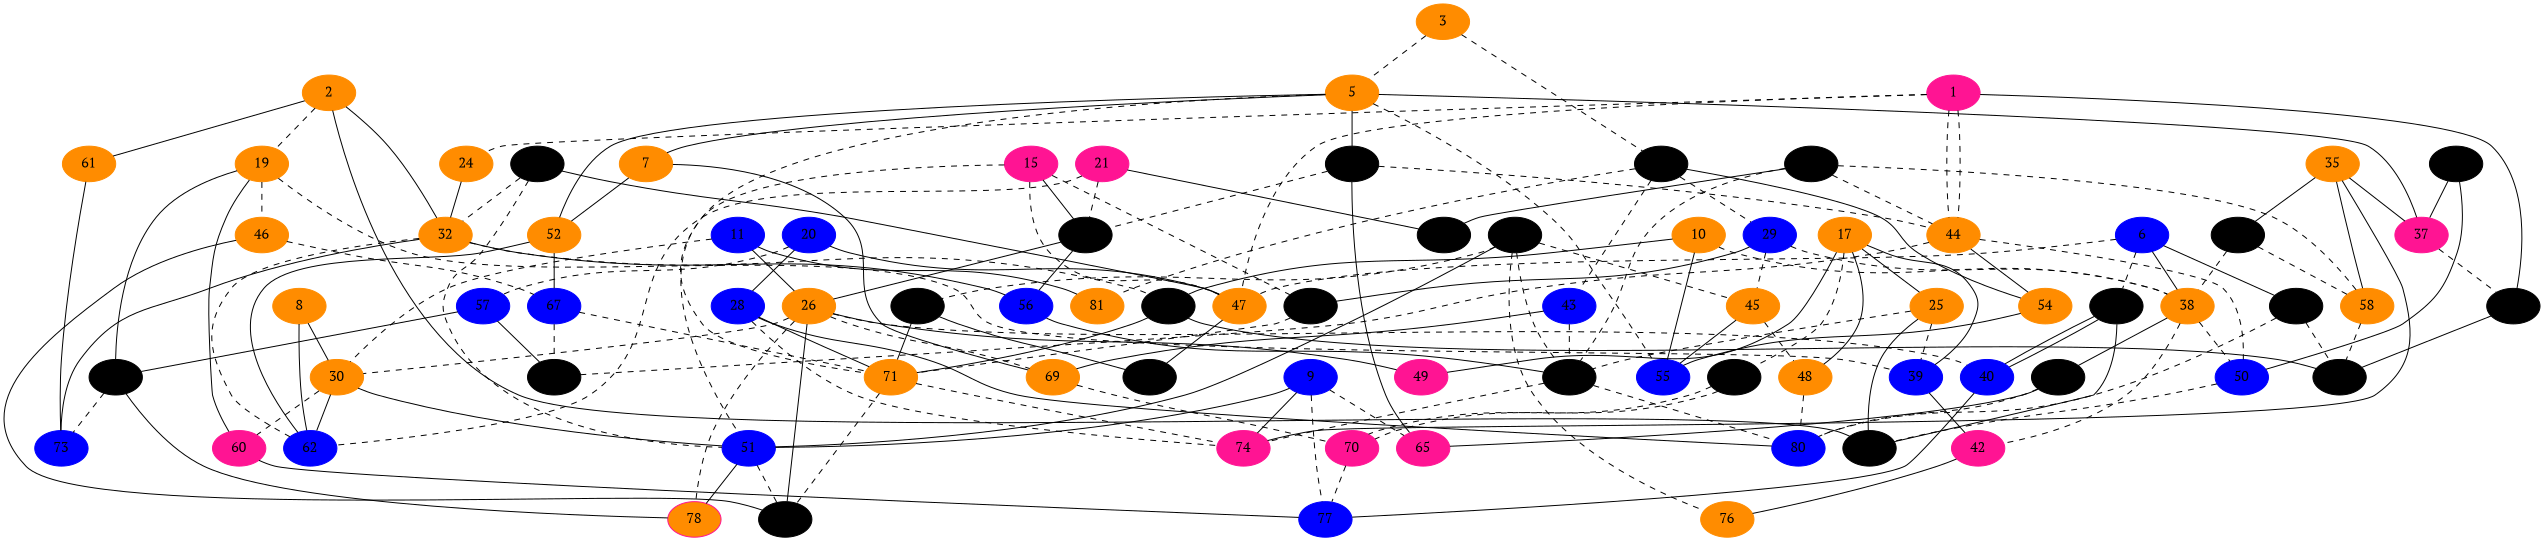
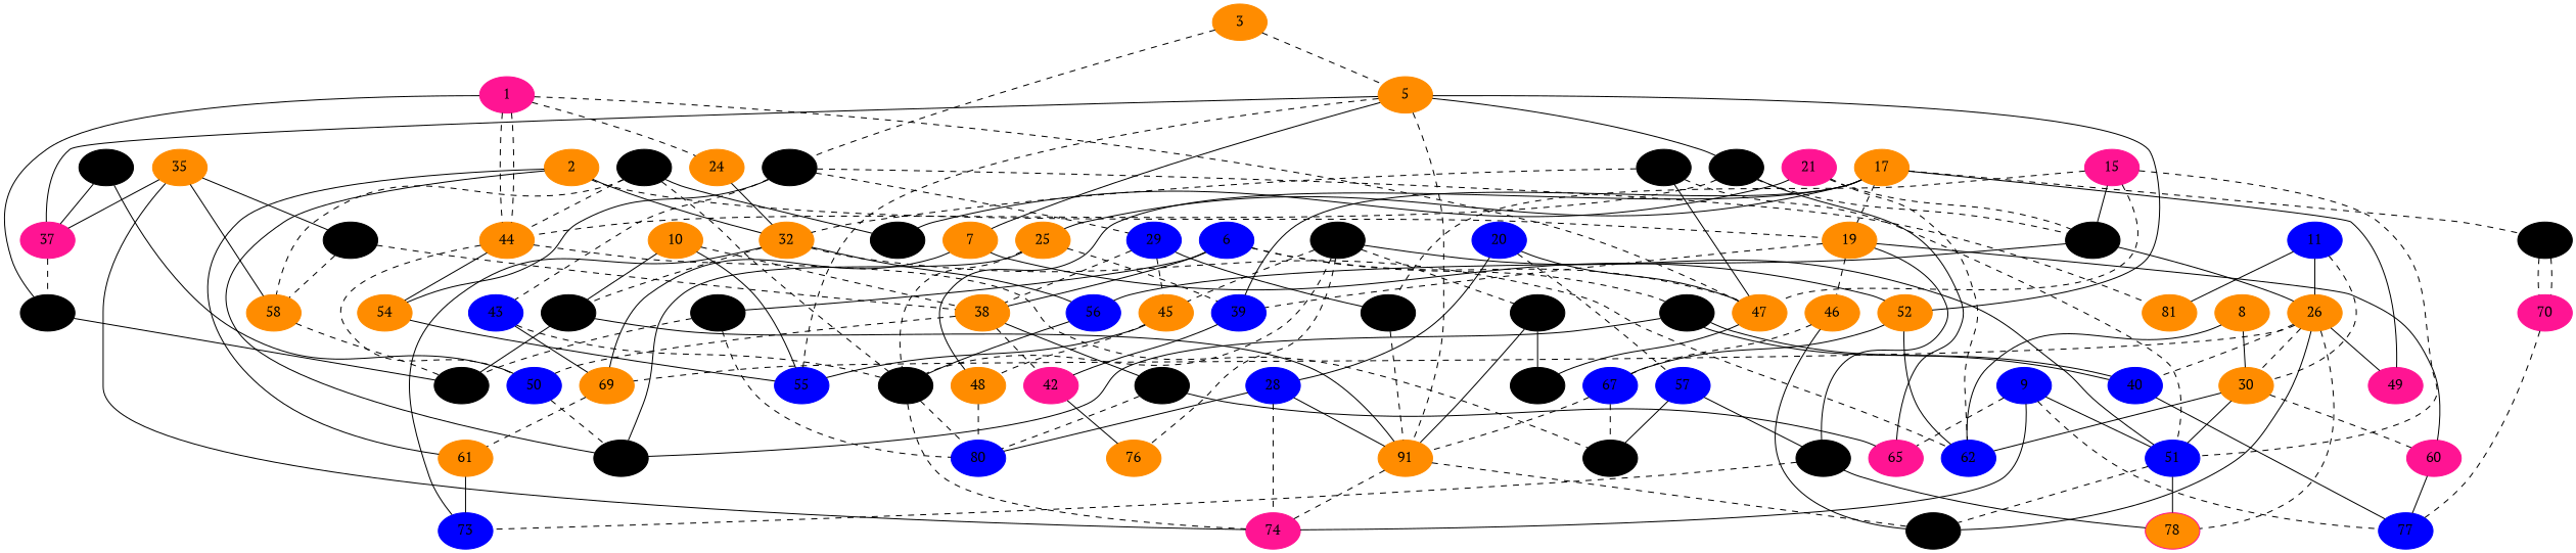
  graph {
    fontname="PT Serif"
    node [color=darkorange fontname="PT Serif" style=filled]
    edge [fontname="PT Serif" style=solid]
    1 [color=deeppink]
    24
    44
    47
    72 [color=black]
    32
    50 [color=blue]
    54
    82 [color=black]
    68 [color=black]
    75 [color=black]
    2
    19
    53 [color=black]
    61
    39 [color=blue]
    46
    60 [color=deeppink]
    64 [color=black]
    62 [color=blue]
    34 [color=black]
    56 [color=blue]
    73 [color=blue]
    3
    5
    13 [color=black]
    7
    16 [color=black]
    37 [color=deeppink]
    52
    55 [color=blue]
-   71
+   71 [label=91]
    81
    29 [color=blue]
    43 [color=blue]
    4 [color=black]
    33 [color=black]
    58
    66 [color=black]
    74 [color=deeppink]
    80 [color=blue]
    69
    65 [color=deeppink]
    22 [color=black]
    67 [color=blue]
    79 [color=black]
    6 [color=blue]
    14 [color=black]
    38
    63 [color=black]
    40 [color=blue]
    42 [color=deeppink]
    59 [color=black]
    70 [color=deeppink]
    8
    30
    51 [color=blue]
    9 [color=blue]
    77 [color=blue]
    78 [color=deeppink fillcolor=darkorange]
    10
    11 [color=blue]
    26
    49 [color=deeppink]
    12 [color=black]
    41 [color=black]
    45
    15 [color=deeppink]
    17
    25
    27 [color=black]
    48
    18 [color=black]
    23 [color=black]
    76
    20 [color=blue]
    28 [color=blue]
    57 [color=blue]
    21 [color=deeppink]
    31 [color=black]
    35
    36 [color=black]
    1 -- 24 [style=dashed]
    1 -- 44 [style=dashed]
    1 -- 44 [style=dashed]
    1 -- 47 [style=dashed]
    1 -- 72
    24 -- 32
    44 -- 50 [style=dashed]
    44 -- 54
    44 -- 82 [style=dashed]
    47 -- 68
    72 -- 75
    32 -- 62 [style=dashed]
    32 -- 34 [style=dashed]
    32 -- 56
    32 -- 73
    50 -- 53 [style=dashed]
    54 -- 55
    2 -- 32
    2 -- 19 [style=dashed]
    2 -- 53
    2 -- 61
    19 -- 39 [style=dashed]
    19 -- 46 [style=dashed]
    19 -- 60
    19 -- 64
    61 -- 73
    39 -- 42
    46 -- 67 [style=dashed]
    46 -- 79
    60 -- 77
    64 -- 73 [style=dashed]
    64 -- 78
    34 -- 75
    34 -- 71
    56 -- 66
    3 -- 5 [style=dashed]
    3 -- 13 [style=dashed]
    5 -- 7
    5 -- 16
    5 -- 37
    5 -- 52
    5 -- 55 [style=dashed]
    5 -- 71 [style=dashed]
    13 -- 54
    13 -- 81 [style=dashed]
    13 -- 29 [style=dashed]
    13 -- 43 [style=dashed]
    7 -- 52
    7 -- 69
    16 -- 44 [style=dashed]
    16 -- 65
    16 -- 22 [style=dashed]
    37 -- 72 [style=dashed]
    52 -- 62
    52 -- 67
    71 -- 74 [style=dashed]
    71 -- 79 [style=dashed]
    29 -- 38 [style=dashed]
    29 -- 41
    29 -- 45 [style=dashed]
    43 -- 66 [style=dashed]
    43 -- 69
    4 -- 44 [style=dashed]
    4 -- 33
    4 -- 58 [style=dashed]
    4 -- 66 [style=dashed]
    58 -- 75 [style=dashed]
    66 -- 74 [style=dashed]
    66 -- 80 [style=dashed]
-   69 -- 70 [style=dashed]
+   69 -- 61 [style=dashed]
    22 -- 56
    22 -- 26
    67 -- 82 [style=dashed]
    67 -- 71 [style=dashed]
    6 -- 47 [style=dashed]
    6 -- 14 [style=dashed]
    6 -- 38
    6 -- 63
    14 -- 53
    14 -- 40
    14 -- 40
    38 -- 50 [style=dashed]
    38 -- 42 [style=dashed]
    38 -- 59
    63 -- 75 [style=dashed]
    63 -- 80 [style=dashed]
    40 -- 77
    42 -- 76
    59 -- 80 [style=dashed]
    59 -- 65
    70 -- 77 [style=dashed]
    8 -- 62
    8 -- 30
    30 -- 60 [style=dashed]
    30 -- 62
    30 -- 51
    51 -- 79 [style=dashed]
    51 -- 78
    9 -- 74
    9 -- 65 [style=dashed]
    9 -- 51
    9 -- 77 [style=dashed]
    10 -- 34
    10 -- 55
    10 -- 38 [style=dashed]
    11 -- 81
    11 -- 30 [style=dashed]
    11 -- 26
    26 -- 69 [style=dashed]
    26 -- 79
    26 -- 40 [style=dashed]
    26 -- 30 [style=dashed]
    26 -- 78 [style=dashed]
    26 -- 49
    12 -- 50
    12 -- 37
    41 -- 71 [style=dashed]
    45 -- 55
    45 -- 48 [style=dashed]
    15 -- 47 [style=dashed]
    15 -- 22
    15 -- 51 [style=dashed]
    15 -- 41 [style=dashed]
+   17 -- 19 [style=dashed]
    17 -- 39
    17 -- 49
    17 -- 25
    17 -- 27 [style=dashed]
    17 -- 48
    25 -- 53
    25 -- 39 [style=dashed]
    25 -- 66 [style=dashed]
    27 -- 70 [style=dashed]
    27 -- 70 [style=dashed]
    48 -- 80 [style=dashed]
    18 -- 66 [style=dashed]
    18 -- 51
    18 -- 45 [style=dashed]
    18 -- 23 [style=dashed]
    18 -- 76 [style=dashed]
    23 -- 68
    23 -- 71
    20 -- 47
    20 -- 28
    20 -- 57 [style=dashed]
    28 -- 71
    28 -- 74 [style=dashed]
    28 -- 80
    57 -- 82
    57 -- 64
    21 -- 62 [style=dashed]
    21 -- 33
    21 -- 22 [style=dashed]
    31 -- 47
    31 -- 32 [style=dashed]
    31 -- 51 [style=dashed]
    35 -- 37
    35 -- 58
    35 -- 74
    35 -- 36
    36 -- 58 [style=dashed]
    36 -- 38 [style=dashed]
  }
